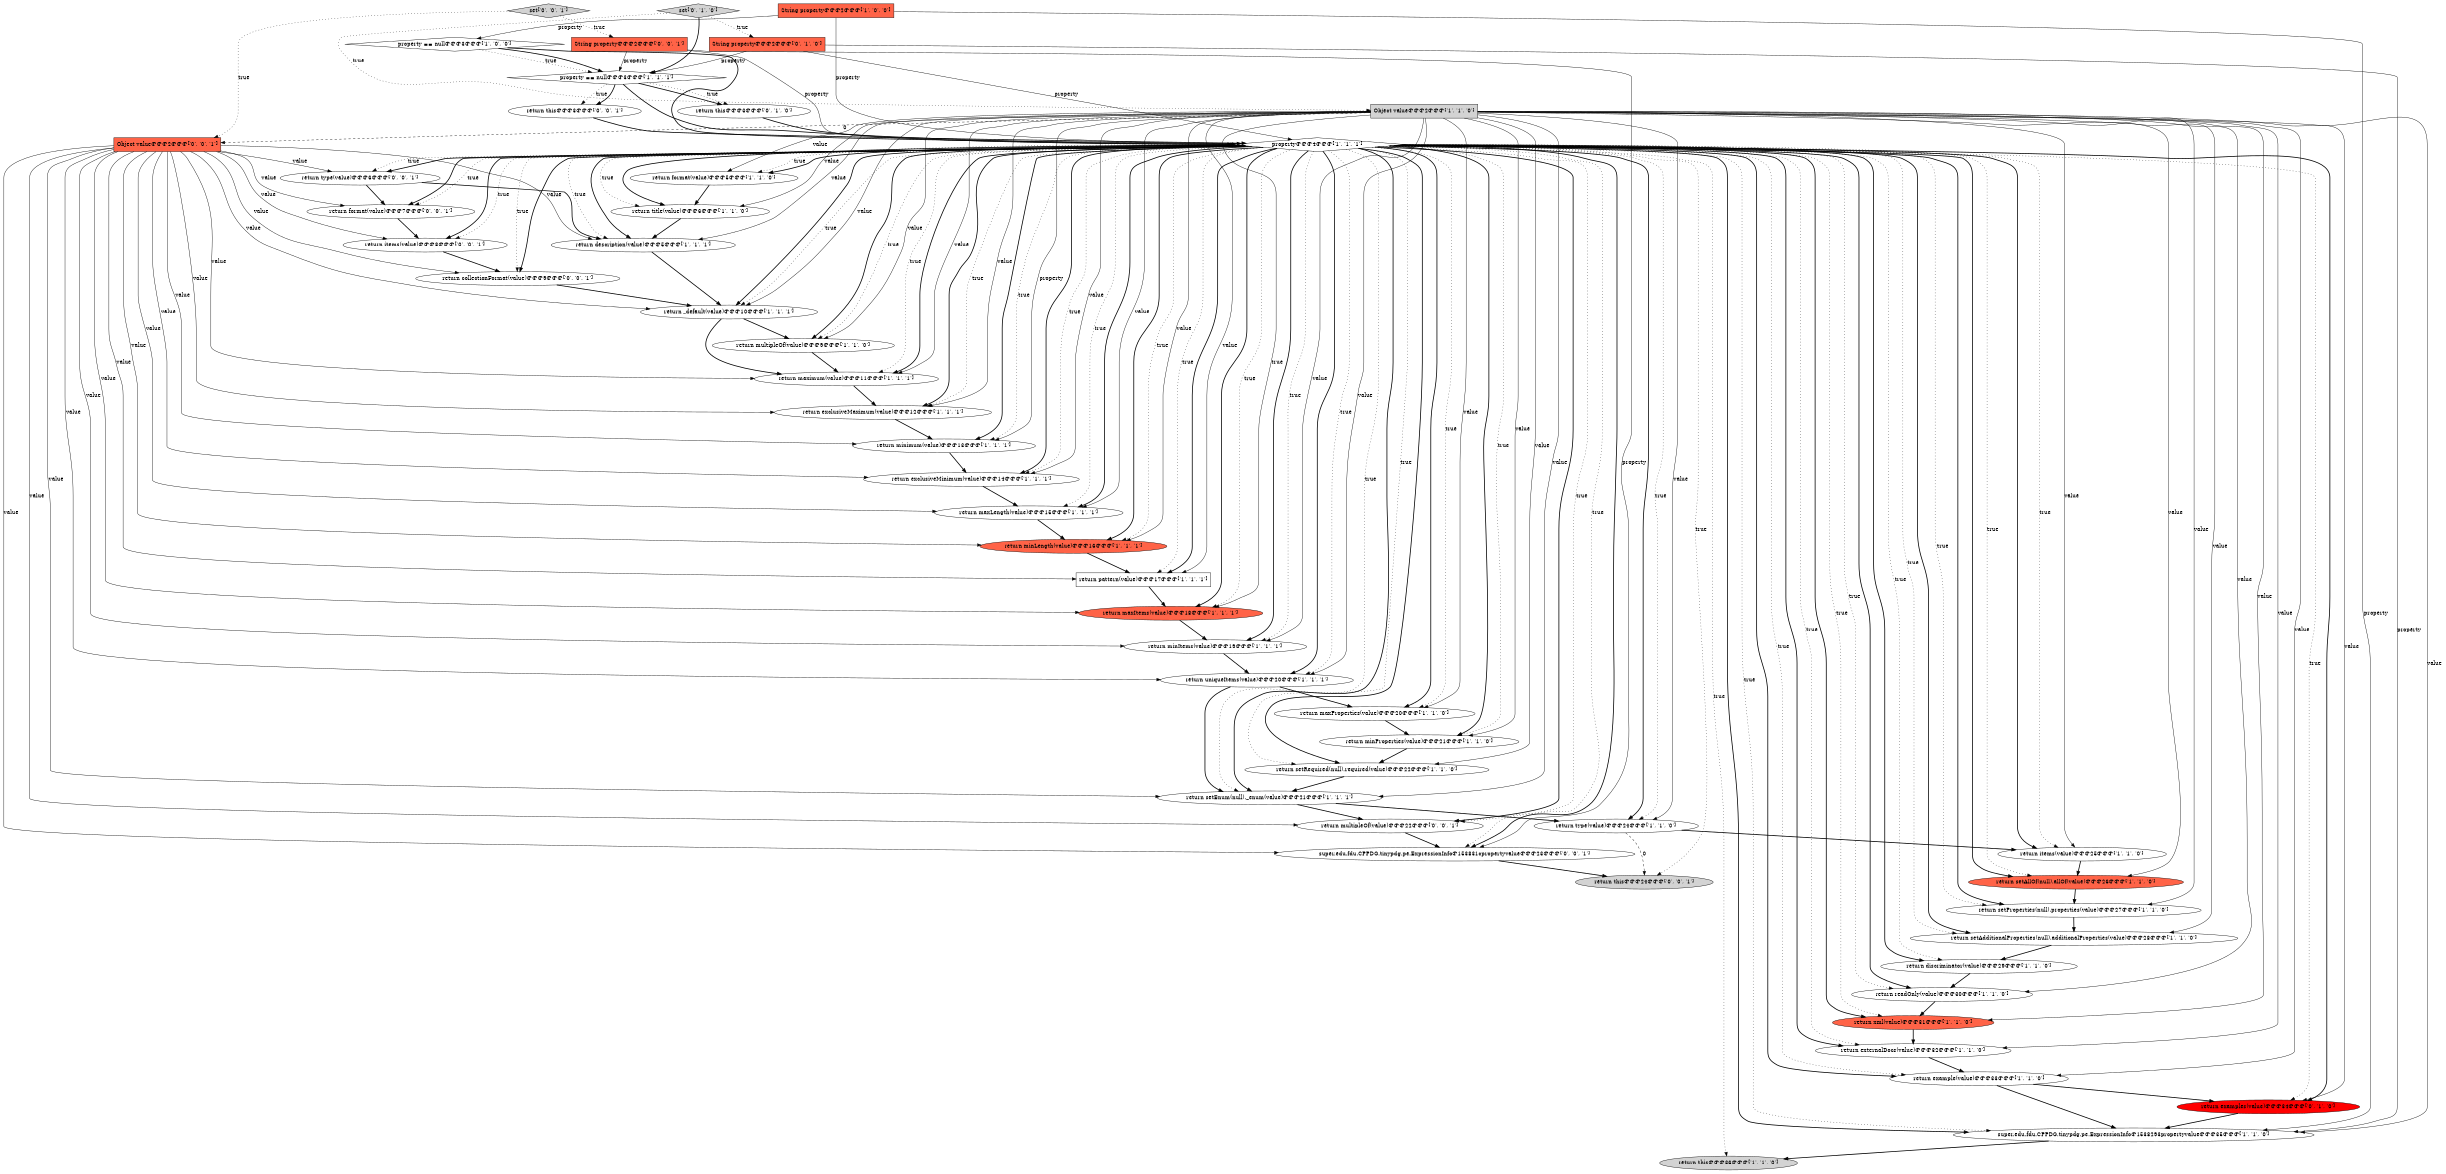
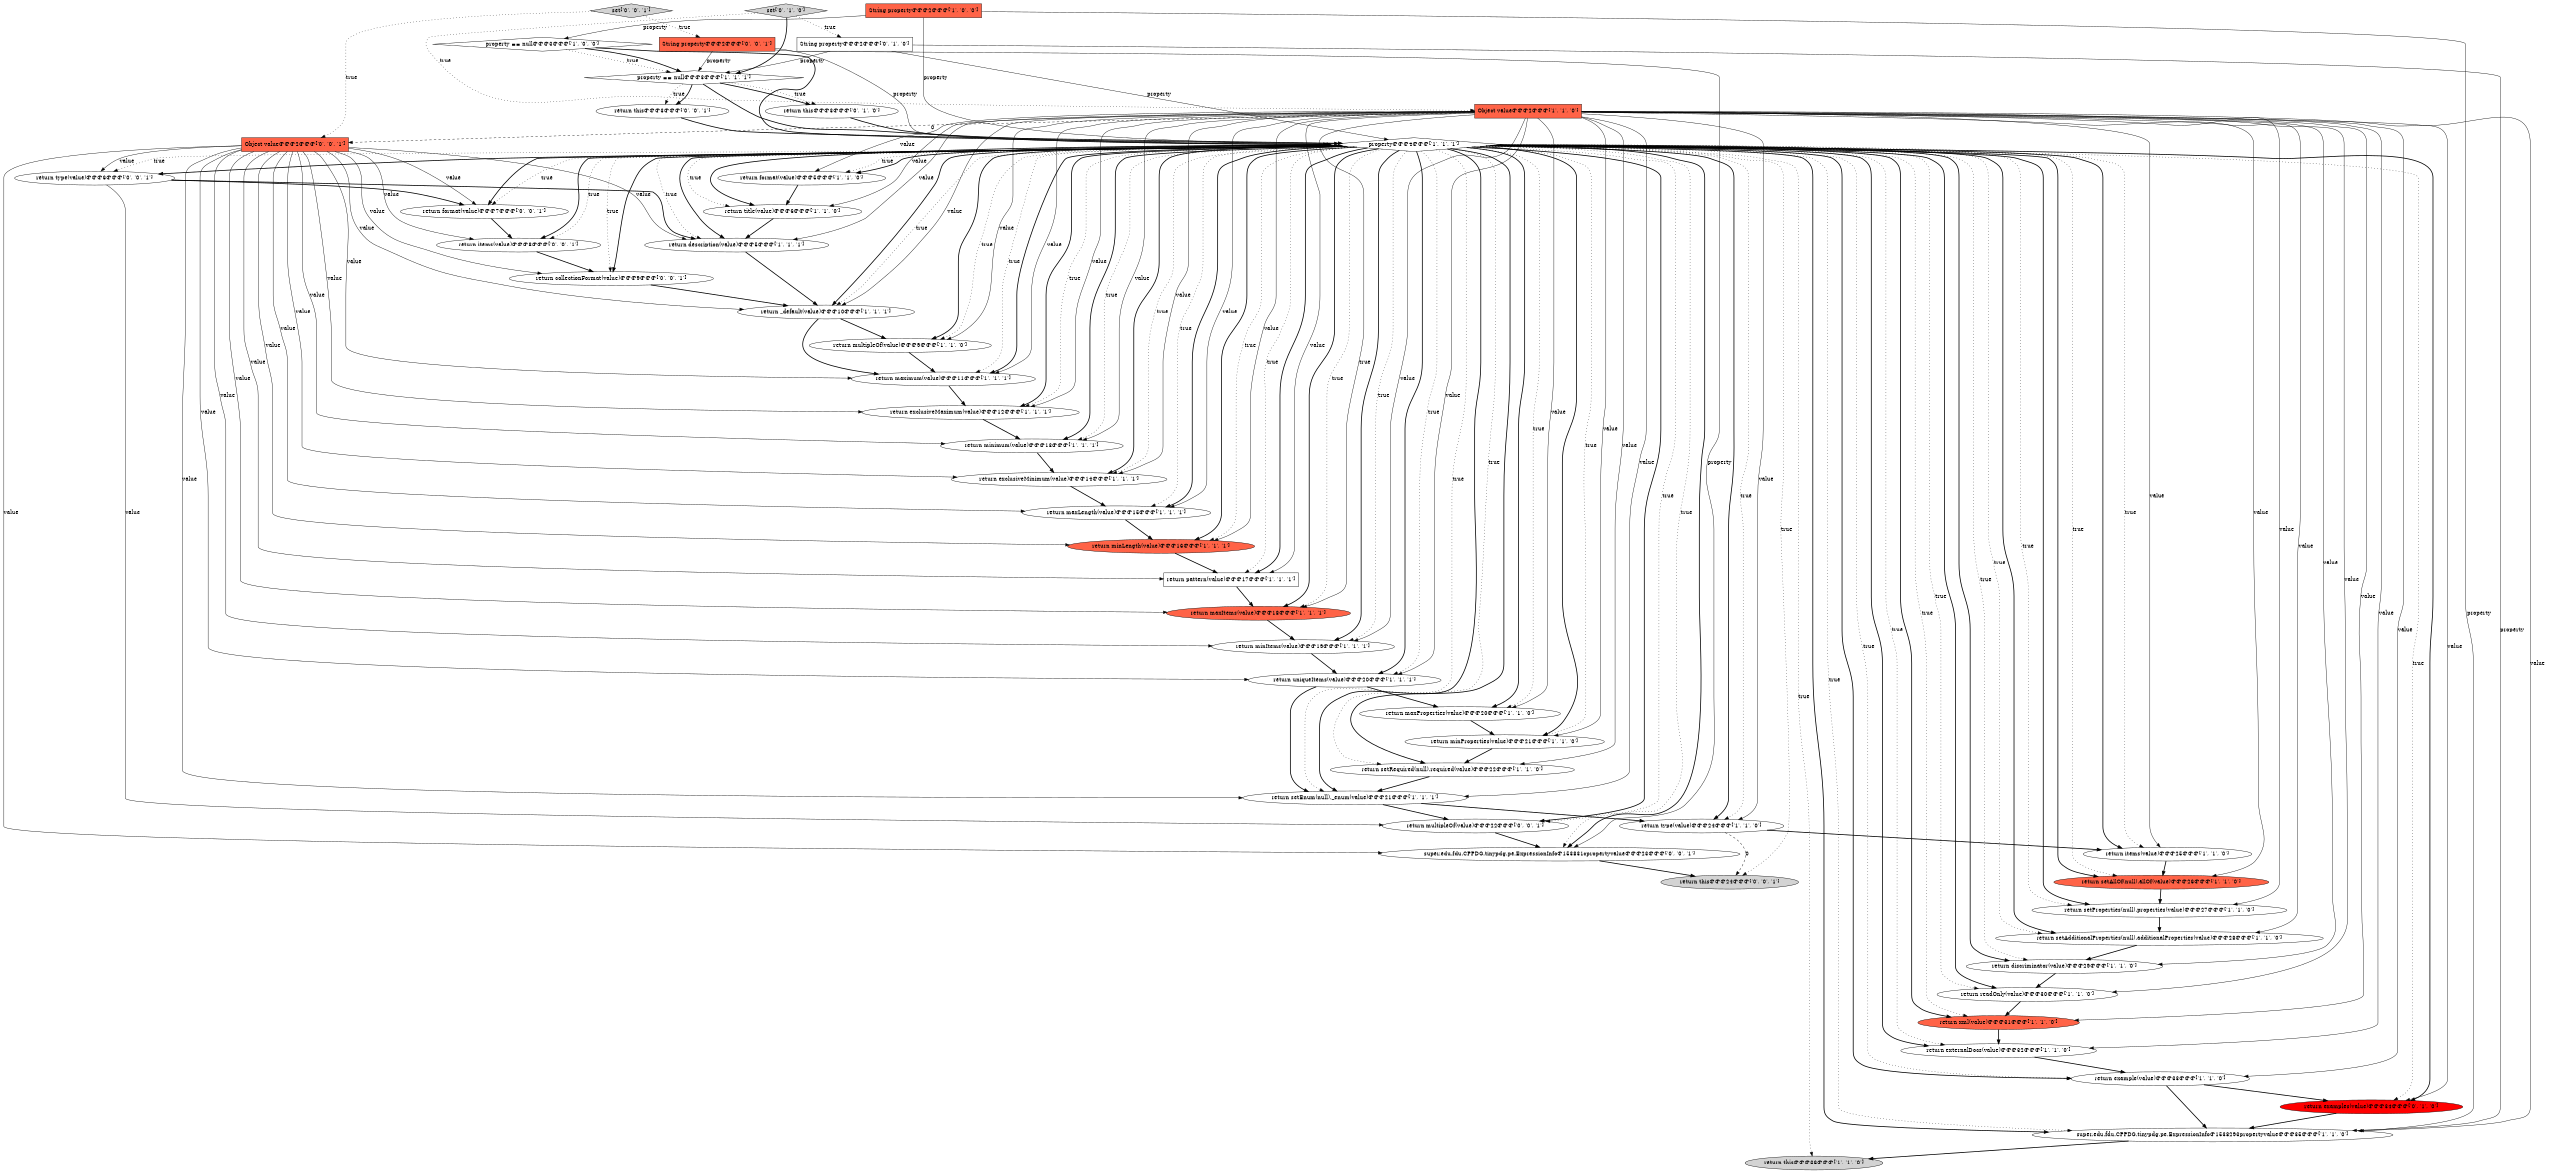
  digraph {
    node [fillcolor=white shape=ellipse style=filled]
    edge [style=bold]
    n1 [fillcolor=tomato label="Object value@@@2@@@['0', '0', '1']" shape=box]
    n2 [label="return maximum(value)@@@11@@@['1', '1', '1']"]
    n3 [label="super.edu.fdu.CPPDG.tinypdg.pe.ExpressionInfo@153831cpropertyvalue@@@23@@@['0', '0', '1']"]
    n4 [label="return pattern(value)@@@17@@@['1', '1', '1']" shape=box]
    n5 [label="return minItems(value)@@@19@@@['1', '1', '1']"]
    n6 [label="return multipleOf(value)@@@22@@@['0', '0', '1']"]
    n7 [label="return type(value)@@@6@@@['0', '0', '1']"]
    n8 [fillcolor=tomato label="return maxItems(value)@@@18@@@['1', '1', '1']"]
    n9 [label="return setEnum(null)._enum(value)@@@21@@@['1', '1', '1']"]
    n10 [label="return minimum(value)@@@13@@@['1', '1', '1']"]
    n11 [label="return _default(value)@@@10@@@['1', '1', '1']"]
    n12 [label="return maxLength(value)@@@15@@@['1', '1', '1']"]
    n13 [label="return collectionFormat(value)@@@9@@@['0', '0', '1']"]
    n14 [label="return exclusiveMaximum(value)@@@12@@@['1', '1', '1']"]
    n15 [label="return uniqueItems(value)@@@20@@@['1', '1', '1']"]
    n16 [fillcolor=tomato label="return minLength(value)@@@16@@@['1', '1', '1']"]
    n17 [label="return exclusiveMinimum(value)@@@14@@@['1', '1', '1']"]
    n18 [label="return items(value)@@@8@@@['0', '0', '1']"]
    n19 [label="return format(value)@@@7@@@['0', '0', '1']"]
    n20 [label="return description(value)@@@5@@@['1', '1', '1']"]
    n21 [fillcolor=lightgray label="return this@@@24@@@['0', '0', '1']"]
    n22 [label="return type(value)@@@24@@@['1', '1', '0']"]
    n23 [label="return multipleOf(value)@@@9@@@['1', '1', '0']"]
    n24 [label="return maxProperties(value)@@@20@@@['1', '1', '0']"]
    n25 [label="return this@@@3@@@['0', '0', '1']"]
    n26 [label="property@@@4@@@['1', '1', '1']" shape=diamond]
    n27 [label="super.edu.fdu.CPPDG.tinypdg.pe.ExpressionInfo@1538293propertyvalue@@@35@@@['1', '1', '0']"]
    n28 [fillcolor=lightgray label="return this@@@36@@@['1', '1', '0']"]
    n29 [label="return example(value)@@@33@@@['1', '1', '0']"]
    n30 [fillcolor=red label="return examples(value)@@@34@@@['0', '1', '0']"]
    n31 [label="return setRequired(null).required(value)@@@22@@@['1', '1', '0']"]
    n32 [label="return title(value)@@@6@@@['1', '1', '0']"]
    n33 [label="return format(value)@@@5@@@['1', '1', '0']"]
    n34 [label="return setProperties(null).properties(value)@@@27@@@['1', '1', '0']"]
    n35 [label="return setAdditionalProperties(null).additionalProperties(value)@@@28@@@['1', '1', '0']"]
    n36 [label="return minProperties(value)@@@21@@@['1', '1', '0']"]
    n37 [fillcolor=tomato label="return setAllOf(null).allOf(value)@@@26@@@['1', '1', '0']"]
    n38 [label="return discriminator(value)@@@29@@@['1', '1', '0']"]
    n39 [label="return readOnly(value)@@@30@@@['1', '1', '0']"]
    n40 [label="return externalDocs(value)@@@32@@@['1', '1', '0']"]
    n41 [label="return items(value)@@@25@@@['1', '1', '0']"]
    n42 [fillcolor=tomato label="return xml(value)@@@31@@@['1', '1', '0']"]
    n43 [label="property == null@@@3@@@['1', '0', '0']" shape=diamond]
    n44 [label="property == null@@@3@@@['1', '1', '1']" shape=diamond]
    n45 [label="return this@@@3@@@['0', '1', '0']"]
    n46 [fillcolor=lightgray label="set['0', '0', '1']" shape=diamond]
    n47 [fillcolor=tomato label="String property@@@2@@@['0', '0', '1']" shape=box]
    n48 [fillcolor=tomato label="String property@@@2@@@['1', '0', '0']" shape=box]
    n49 [fillcolor=lightgray label="set['0', '1', '0']" shape=diamond]
-   n50 [fillcolor=tomato label="String property@@@2@@@['0', '1', '0']" shape=box]
-   n51 [fillcolor=lightgray label="Object value@@@2@@@['1', '1', '0']" shape=box]
+   n50 [label="String property@@@2@@@['0', '1', '0']" shape=box]
+   n51 [fillcolor=tomato label="Object value@@@2@@@['1', '1', '0']" shape=box]
    n1 -> n2 [label=value style=solid]
    n1 -> n3 [label=value style=solid]
    n1 -> n4 [label=value style=solid]
    n1 -> n5 [label=value style=solid]
-   n1 -> n6 [label=value style=solid]
+   n7 -> n6 [label=value style=solid]
    n1 -> n7 [label=value style=solid]
    n1 -> n8 [label=value style=solid]
    n1 -> n9 [label=value style=solid]
    n1 -> n10 [label=value style=solid]
    n1 -> n11 [label=value style=solid]
    n1 -> n12 [label=value style=solid]
    n1 -> n13 [label=value style=solid]
    n1 -> n14 [label=value style=solid]
    n1 -> n15 [label=value style=solid]
    n1 -> n16 [label=value style=solid]
    n1 -> n17 [label=value style=solid]
    n1 -> n18 [label=value style=solid]
    n1 -> n19 [label=value style=solid]
    n1 -> n20 [label=value style=solid]
    n2 -> n14
    n3 -> n21
    n4 -> n8
    n5 -> n15
    n6 -> n3
    n7 -> n19
    n7 -> n20
    n8 -> n5
    n9 -> n6
    n9 -> n22
    n10 -> n17
    n11 -> n2
    n11 -> n23
    n12 -> n16
    n13 -> n11
    n14 -> n10
    n15 -> n9
    n15 -> n24
    n16 -> n4
    n17 -> n12
    n18 -> n13
    n19 -> n18
    n20 -> n11
    n22 -> n21 [label=0 style=dashed]
    n22 -> n41
    n23 -> n2
    n24 -> n36
    n25 -> n26
    n26 -> n2 [label=true style=dotted]
    n26 -> n2
    n26 -> n3 [label=true style=dotted]
    n26 -> n3
    n26 -> n4 [label=true style=dotted]
    n26 -> n4
    n26 -> n5
    n26 -> n5 [label=true style=dotted]
    n26 -> n6
    n26 -> n6 [label=true style=dotted]
    n26 -> n7 [label=true style=dotted]
    n26 -> n7
    n26 -> n8
    n26 -> n8 [label=true style=dotted]
    n26 -> n9 [label=true style=dotted]
    n26 -> n9
    n26 -> n10
    n26 -> n10 [label=true style=dotted]
    n26 -> n11
    n26 -> n11 [label=true style=dotted]
    n26 -> n12 [label=true style=dotted]
    n26 -> n12
    n26 -> n13 [label=true style=dotted]
    n26 -> n13
    n26 -> n14
    n26 -> n14 [label=true style=dotted]
    n26 -> n15
    n26 -> n15 [label=true style=dotted]
    n26 -> n16
    n26 -> n16 [label=true style=dotted]
    n26 -> n17
    n26 -> n17 [label=true style=dotted]
    n26 -> n18
    n26 -> n18 [label=true style=dotted]
    n26 -> n19
    n26 -> n19 [label=true style=dotted]
    n26 -> n20 [label=true style=dotted]
    n26 -> n20
    n26 -> n21 [label=true style=dotted]
    n26 -> n22
    n26 -> n22 [label=true style=dotted]
    n26 -> n23
    n26 -> n23 [label=true style=dotted]
    n26 -> n24
    n26 -> n24 [label=true style=dotted]
    n26 -> n27
    n26 -> n27 [label=true style=dotted]
    n26 -> n28 [label=true style=dotted]
    n26 -> n29
    n26 -> n29 [label=true style=dotted]
    n26 -> n30 [label=true style=dotted]
    n26 -> n30
    n26 -> n31 [label=true style=dotted]
    n26 -> n31
    n26 -> n32 [label=true style=dotted]
    n26 -> n32
    n26 -> n33 [label=true style=dotted]
    n26 -> n33
    n26 -> n34 [label=true style=dotted]
    n26 -> n34
    n26 -> n35 [label=true style=dotted]
    n26 -> n35
    n26 -> n36
    n26 -> n36 [label=true style=dotted]
    n26 -> n37
    n26 -> n37 [label=true style=dotted]
    n26 -> n38
    n26 -> n38 [label=true style=dotted]
    n26 -> n39 [label=true style=dotted]
    n26 -> n39
    n26 -> n40
    n26 -> n40 [label=true style=dotted]
    n26 -> n41
    n26 -> n41 [label=true style=dotted]
    n26 -> n42
    n26 -> n42 [label=true style=dotted]
    n27 -> n28
    n29 -> n27
    n29 -> n30
    n30 -> n27
    n31 -> n9
    n32 -> n20
    n33 -> n32
    n34 -> n35
    n35 -> n38
    n36 -> n31
    n37 -> n34
    n38 -> n39
    n39 -> n42
    n40 -> n29
    n41 -> n37
    n42 -> n40
    n43 -> n26
    n43 -> n44 [label=true style=dotted]
    n43 -> n44
    n44 -> n25 [label=true style=dotted]
    n44 -> n25
    n44 -> n26
    n44 -> n45
    n44 -> n45 [label=true style=dotted]
    n45 -> n26
    n46 -> n1 [label=true style=dotted]
    n46 -> n47 [label=true style=dotted]
    n47 -> n3 [label=property style=solid]
    n47 -> n26 [label=property style=solid]
    n47 -> n44 [label=property style=solid]
    n48 -> n26 [label=property style=solid]
    n48 -> n27 [label=property style=solid]
    n48 -> n43 [label=property style=solid]
    n49 -> n44
    n49 -> n50 [label=true style=dotted]
    n49 -> n51 [label=true style=dotted]
    n50 -> n26 [label=property style=solid]
    n50 -> n27 [label=property style=solid]
    n50 -> n44 [label=property style=solid]
    n51 -> n1 [label=0 style=dashed]
    n51 -> n2 [label=value style=solid]
    n51 -> n4 [label=value style=solid]
    n51 -> n5 [label=value style=solid]
    n51 -> n8 [label=true style=solid]
    n51 -> n9 [label=value style=solid]
-   n51 -> n10 [label=property style=solid]
+   n51 -> n10 [label=value style=solid]
    n51 -> n11 [label=value style=solid]
    n51 -> n12 [label=value style=solid]
    n51 -> n14 [label=value style=solid]
    n51 -> n15 [label=value style=solid]
    n51 -> n16 [label=value style=solid]
    n51 -> n17 [label=value style=solid]
    n51 -> n20 [label=value style=solid]
    n51 -> n22 [label=value style=solid]
    n51 -> n23 [label=value style=solid]
    n51 -> n24 [label=value style=solid]
    n51 -> n27 [label=value style=solid]
    n51 -> n29 [label=value style=solid]
    n51 -> n30 [label=value style=solid]
    n51 -> n31 [label=value style=solid]
    n51 -> n32 [label=value style=solid]
    n51 -> n33 [label=value style=solid]
    n51 -> n34 [label=value style=solid]
    n51 -> n35 [label=value style=solid]
    n51 -> n36 [label=value style=solid]
    n51 -> n37 [label=value style=solid]
+   n51 -> n38 [label=value style=solid]
    n51 -> n39 [label=value style=solid]
    n51 -> n40 [label=value style=solid]
    n51 -> n41 [label=value style=solid]
    n51 -> n42 [label=value style=solid]
  }
